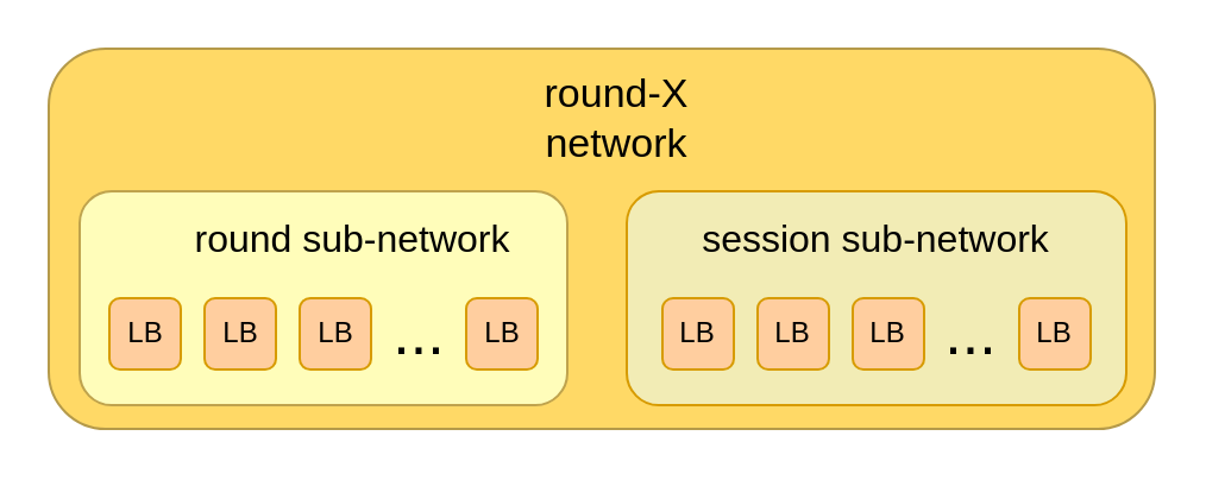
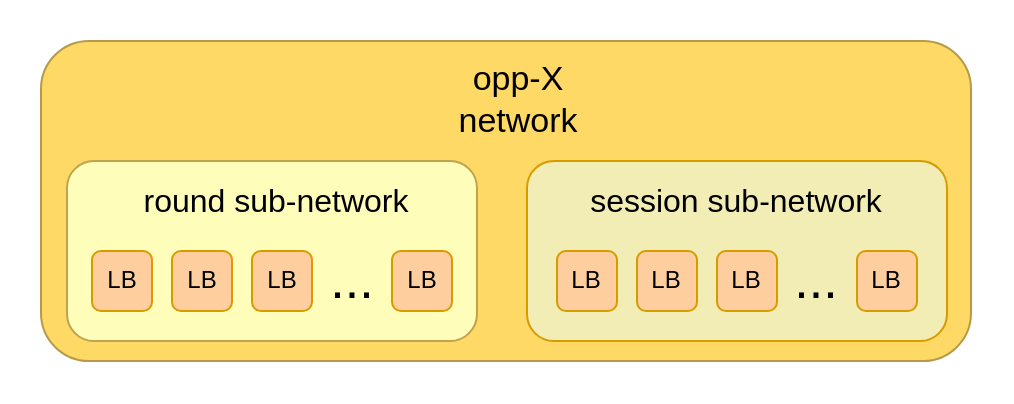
  <mxCell id="0" />
  <mxCell id="1" parent="0" />
  <mxCell id="2" value="" style="rounded=1;whiteSpace=wrap;html=1;fillColor=#FFD966;strokeColor=#B59A49;" parent="1" vertex="1"><mxGeometry x="20" y="20" width="465" height="160" as="geometry" /></mxCell>
- <mxCell id="3" value="&lt;div&gt;round-X &lt;br&gt;&lt;/div&gt;&lt;div&gt;network&lt;/div&gt;" style="text;html=1;strokeColor=none;fillColor=none;align=center;verticalAlign=middle;whiteSpace=wrap;rounded=0;fontSize=17;" parent="1" vertex="1"><mxGeometry x="170" y="40" width="178" height="20" as="geometry" /></mxCell>
+ <mxCell id="3" value="&lt;div&gt;opp-X &lt;br&gt;&lt;/div&gt;&lt;div&gt;network&lt;/div&gt;" style="text;html=1;strokeColor=none;fillColor=none;align=center;verticalAlign=middle;whiteSpace=wrap;rounded=0;fontSize=17;" parent="1" vertex="1"><mxGeometry x="170" y="40" width="178" height="20" as="geometry" /></mxCell>
  <mxCell id="4" value="" style="rounded=1;whiteSpace=wrap;html=1;fillColor=#FFFDBA;strokeColor=#BFA34D;" parent="1" vertex="1"><mxGeometry x="33" y="80" width="205" height="90" as="geometry" /></mxCell>
  <mxCell id="5" value="LB" style="rounded=1;whiteSpace=wrap;html=1;strokeColor=#d79b00;fillColor=#FFCE9F;" parent="1" vertex="1"><mxGeometry x="45.5" y="125" width="30" height="30" as="geometry" /></mxCell>
  <mxCell id="6" value="LB" style="rounded=1;whiteSpace=wrap;html=1;strokeColor=#d79b00;fillColor=#FFCE9F;" parent="1" vertex="1"><mxGeometry x="85.5" y="125" width="30" height="30" as="geometry" /></mxCell>
  <mxCell id="7" value="LB" style="rounded=1;whiteSpace=wrap;html=1;strokeColor=#d79b00;fillColor=#FFCE9F;" parent="1" vertex="1"><mxGeometry x="125.5" y="125" width="30" height="30" as="geometry" /></mxCell>
  <mxCell id="8" value="LB" style="rounded=1;whiteSpace=wrap;html=1;strokeColor=#d79b00;fillColor=#FFCE9F;" parent="1" vertex="1"><mxGeometry x="195.5" y="125" width="30" height="30" as="geometry" /></mxCell>
- <mxCell id="9" value="&lt;font style=&quot;font-size: 16px&quot;&gt;round sub-network&lt;br&gt;&lt;/font&gt;" style="text;html=1;strokeColor=none;fillColor=none;align=center;verticalAlign=middle;whiteSpace=wrap;rounded=0;" parent="1" vertex="1"><mxGeometry x="63" y="90" width="170" height="20" as="geometry" /></mxCell>
+ <mxCell id="9" value="&lt;font style=&quot;font-size: 16px&quot;&gt;round sub-network&lt;br&gt;&lt;/font&gt;" style="text;html=1;strokeColor=none;fillColor=none;align=center;verticalAlign=middle;whiteSpace=wrap;rounded=0;" parent="1" vertex="1"><mxGeometry x="53" y="90" width="170" height="20" as="geometry" /></mxCell>
  <mxCell id="10" value="" style="rounded=1;whiteSpace=wrap;html=1;fillColor=#F2ECB5;strokeColor=#d79b00;" parent="1" vertex="1"><mxGeometry x="263" y="80" width="210" height="90" as="geometry" /></mxCell>
  <mxCell id="11" value="LB" style="rounded=1;whiteSpace=wrap;html=1;strokeColor=#d79b00;fillColor=#FFCE9F;" parent="1" vertex="1"><mxGeometry x="278" y="125" width="30" height="30" as="geometry" /></mxCell>
  <mxCell id="12" value="LB" style="rounded=1;whiteSpace=wrap;html=1;strokeColor=#d79b00;fillColor=#FFCE9F;" parent="1" vertex="1"><mxGeometry x="318" y="125" width="30" height="30" as="geometry" /></mxCell>
  <mxCell id="13" value="LB" style="rounded=1;whiteSpace=wrap;html=1;strokeColor=#d79b00;fillColor=#FFCE9F;" parent="1" vertex="1"><mxGeometry x="358" y="125" width="30" height="30" as="geometry" /></mxCell>
  <mxCell id="14" value="LB" style="rounded=1;whiteSpace=wrap;html=1;strokeColor=#d79b00;fillColor=#FFCE9F;" parent="1" vertex="1"><mxGeometry x="428" y="125" width="30" height="30" as="geometry" /></mxCell>
  <mxCell id="15" value="&lt;font style=&quot;font-size: 16px&quot;&gt;session&lt;/font&gt;&lt;font style=&quot;font-size: 16px&quot;&gt;&lt;font style=&quot;font-size: 16px&quot;&gt; sub-network&lt;/font&gt;&lt;br&gt;&lt;/font&gt;" style="text;html=1;strokeColor=none;fillColor=none;align=center;verticalAlign=middle;whiteSpace=wrap;rounded=0;" parent="1" vertex="1"><mxGeometry x="283" y="90" width="170" height="20" as="geometry" /></mxCell>
  <mxCell id="16" value="..." style="text;html=1;strokeColor=none;fillColor=none;align=center;verticalAlign=middle;whiteSpace=wrap;rounded=0;fontSize=26;" vertex="1" parent="1"><mxGeometry x="155.5" y="130" width="40" height="20" as="geometry" /></mxCell>
  <mxCell id="17" value="..." style="text;html=1;strokeColor=none;fillColor=none;align=center;verticalAlign=middle;whiteSpace=wrap;rounded=0;fontSize=26;" vertex="1" parent="1"><mxGeometry x="388" y="130" width="40" height="20" as="geometry" /></mxCell>
